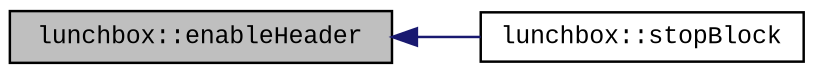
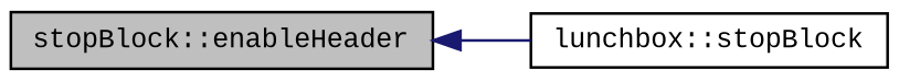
  digraph {
    rankdir=LR
    fontname="Liberation Mono"
    node [color=black fontname="Liberation Mono" fontsize=10 shape=record style=filled]
-   n1 [fillcolor=grey75 fontcolor=black height=0.2 label="lunchbox::enableHeader" width=0.4]
+   n1 [fillcolor=grey75 fontcolor=black height=0.2 label="stopBlock::enableHeader" width=0.4]
    n2 [fillcolor=white height=0.2 label="lunchbox::stopBlock" width=0.4]
    n1 -> n2 [color=midnightblue dir=back fontname="Liberation Mono" fontsize=10 labelfontname=Sans labelfontsize=10 style=solid]
  }
